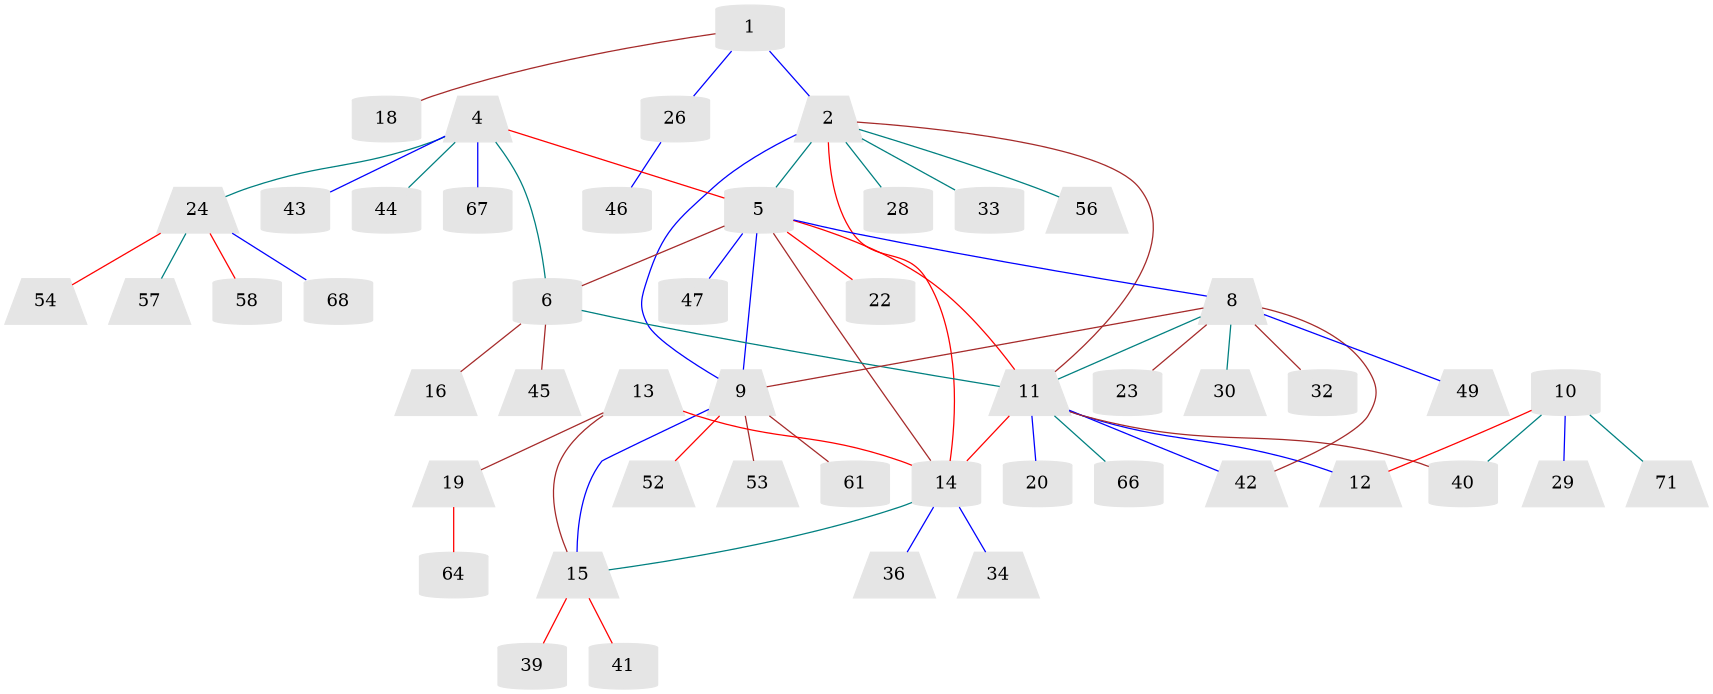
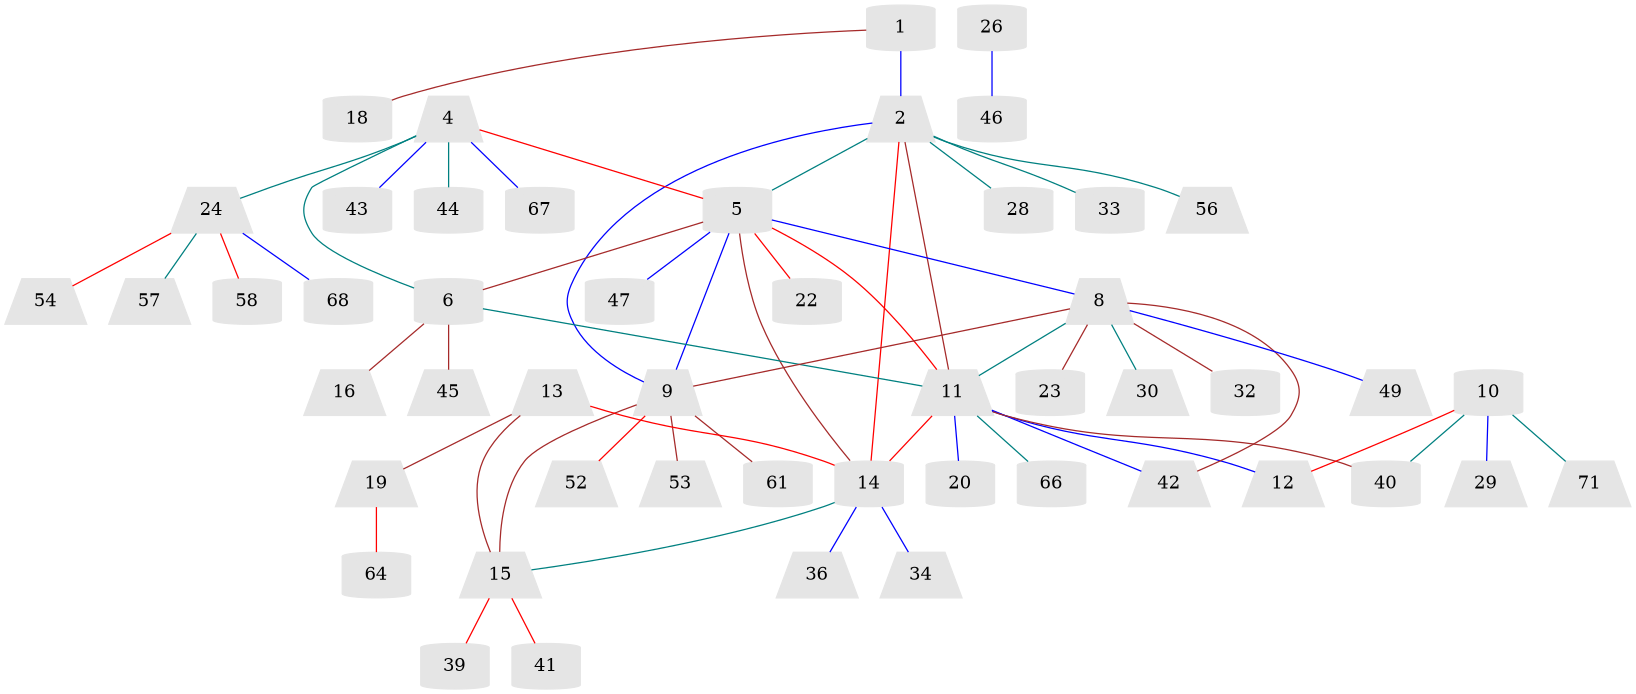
  graph {
    node [color=gray90 shape=cylinder style=filled]
    edge [color=blue]
    1 [super="+17"]
    2 [shape=trapezium super="+3"]
    18
    26 [super="+37"]
    5 [super="+7"]
    9 [shape=trapezium super="+38"]
    11 [shape=trapezium super="+59"]
    14 [super="+72"]
    28 [super="+63"]
    33
    56 [shape=trapezium]
    46
    6 [super="+51"]
    8 [shape=trapezium super="+27"]
    22
    47
    15 [shape=trapezium super="+69"]
    52 [shape=trapezium]
    53 [shape=trapezium]
    61
    42 [shape=trapezium]
    12 [shape=trapezium]
    20
    40 [super="+65"]
    66
    34 [shape=trapezium]
    36 [shape=trapezium]
    4 [shape=trapezium super="+21"]
    24 [shape=trapezium super="+25"]
    43
    44 [super="+70"]
    67
    16 [shape=trapezium]
    45 [shape=trapezium super="+55"]
    54 [shape=trapezium super="+62"]
    57 [shape=trapezium]
    58
    68
    23 [super="+35"]
    30 [shape=trapezium]
    32
    49 [shape=trapezium super="+50"]
    39
    41
    10 [super="+31"]
    29 [shape=trapezium]
    71 [shape=trapezium]
    13 [shape=trapezium super="+48"]
    19 [shape=trapezium super="+60"]
    64
    1 -- 2 [weight=2]
    1 -- 18 [color=brown]
-   1 -- 26
    2 -- 5 [color=teal]
    2 -- 9
    2 -- 11 [color=brown]
    2 -- 14 [color=red]
    2 -- 28 [color=teal]
    2 -- 33 [color=teal]
    2 -- 56 [color=teal]
    26 -- 46
    5 -- 9
    5 -- 11 [color=red]
    5 -- 14 [color=brown]
    5 -- 6 [color=brown]
    5 -- 8
    5 -- 22 [color=red]
    5 -- 47
-   9 -- 15
+   9 -- 15 [color=brown]
    9 -- 52 [color=red]
    9 -- 53 [color=brown]
    9 -- 61 [color=brown]
    11 -- 14 [color=red]
    11 -- 42
    11 -- 12
    11 -- 20
    11 -- 40 [color=brown]
    11 -- 66 [color=teal]
    14 -- 15 [color=teal]
    14 -- 34
    14 -- 36
    6 -- 11 [color=teal]
    6 -- 16 [color=brown]
    6 -- 45 [color=brown]
    8 -- 9 [color=brown]
    8 -- 11 [color=teal]
    8 -- 42 [color=brown]
    8 -- 23 [color=brown]
    8 -- 30 [color=teal]
    8 -- 32 [color=brown]
    8 -- 49
    15 -- 39 [color=red]
    15 -- 41 [color=red]
    4 -- 5 [color=red]
    4 -- 6 [color=teal]
    4 -- 24 [color=teal]
    4 -- 43
    4 -- 44 [color=teal]
    4 -- 67
    24 -- 54 [color=red]
    24 -- 57 [color=teal]
    24 -- 58 [color=red]
    24 -- 68
    10 -- 12 [color=red]
    10 -- 40 [color=teal]
    10 -- 29
    10 -- 71 [color=teal]
    13 -- 14 [color=red]
    13 -- 15 [color=brown]
    13 -- 19 [color=brown]
    19 -- 64 [color=red]
  }
